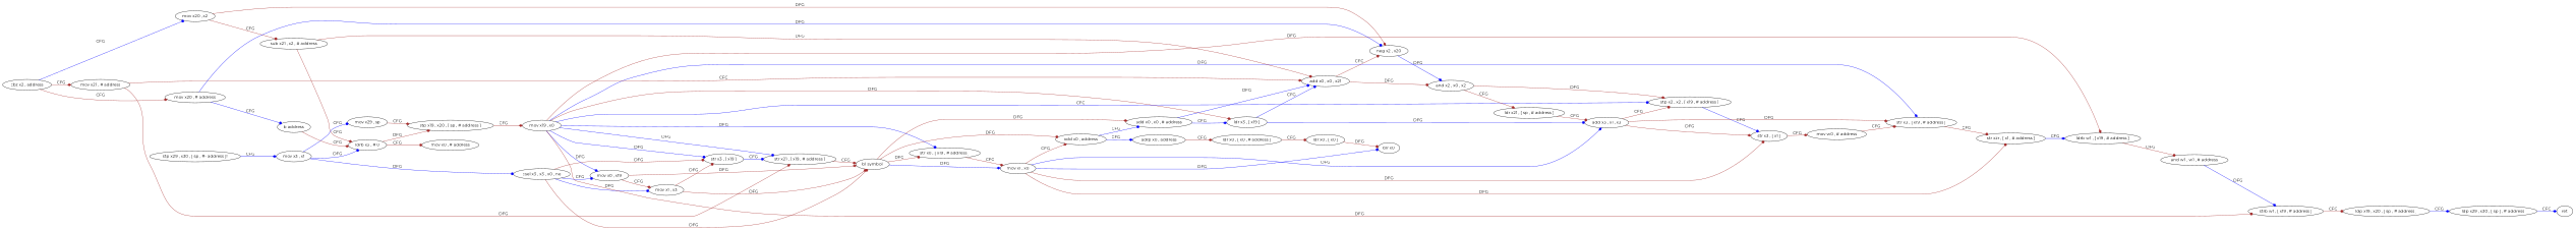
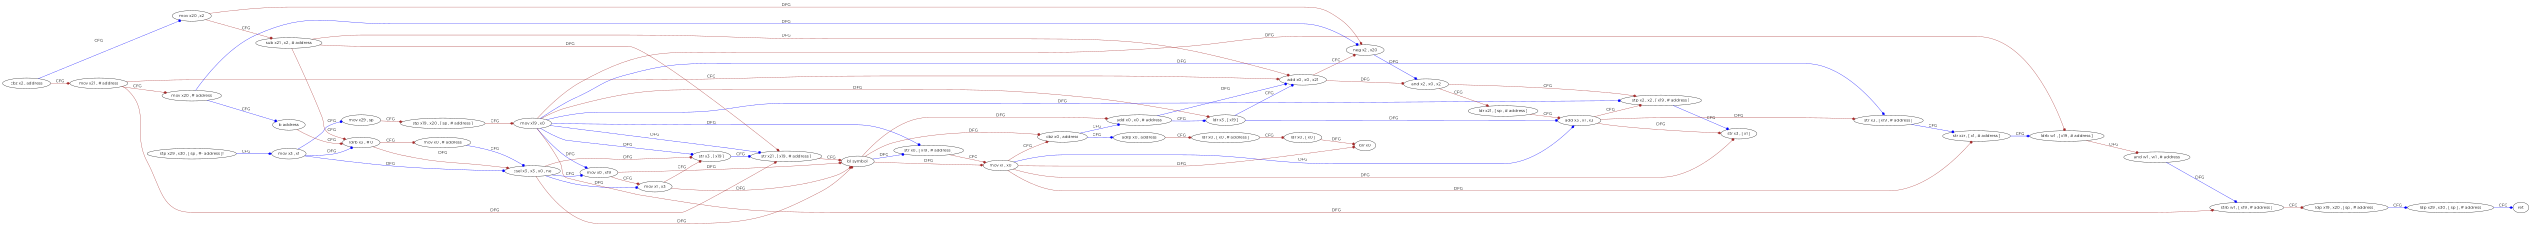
  digraph {
    fontname=Montserrat
    rankdir=LR
    node [fontname=Montserrat]
    edge [arrowhead=dot color=brown fontname=Montserrat]
    n1 [label="stp x29 , x30 , [ sp , #- address ]!"]
    n2 [label="mov x3 , x1"]
    n3 [label="mov x29 , sp"]
    n4 [label="ldrb x3 , # 0"]
    n5 [label="csel x3 , x3 , x0 , ne"]
    n6 [label="stp x19 , x20 , [ sp , # address ]"]
    n7 [label="mov x0 , # address"]
    n8 [label="mov x0 , x19"]
    n9 [label="str x3 , [ x19 ]"]
    n10 [label="mov x1 , x3"]
    n11 [label="bl symbol"]
    n12 [label="mov x19 , x0"]
    n13 [label="str x21 , [ x19 , # address ]"]
    n14 [label="str x0 , [ x19 , # address ]"]
    n15 [label="ldr x3 , [ x19 ]"]
    n16 [label="stp x2 , x2 , [ x19 , # address ]"]
    n17 [label="str x3 , [ x19 , # address ]"]
    n18 [label="ldrb w1 , [ x19 , # address ]"]
    n19 [label="strb w1 , [ x19 , # address ]"]
    n20 [label="mov x1 , x0"]
    n21 [label="add x0 , x0 , x21"]
    n22 [label="add x3 , x1 , x3"]
    n23 [label="str x3 , [ x1 ]"]
    n24 [label="str xzr , [ x1 , # address ]"]
    n25 [label="and w1 , w1 , # address"]
    n26 [label="ldp x19 , x20 , [ sp , # address ]"]
    n27 [label="cbz x2 , address"]
    n28 [label="mov x21 , # address"]
    n29 [label="mov x20 , x2"]
    n30 [label="mov x20 , # address"]
    n31 [label="sub x21 , x2 , # address"]
    n32 [label="neg x2 , x20"]
    n33 [label="b address"]
    n34 [label="and x2 , x0 , x2"]
-   n35 [label="add x0 , address"]
+   n35 [label="cbz x0 , address"]
    n36 [label="add x0 , x0 , # address"]
    n37 [label="blr x0"]
    n38 [label="adrp x0 , address"]
-   n39 [label="mov w0 , # address"]
    n40 [label="ldr x0 , [ x0 , # address ]"]
    n41 [label="ldr x0 , [ x0 ]"]
    n42 [label="ldr x21 , [ sp , # address ]"]
    n43 [label="ldp x29 , x30 , [ sp ] , # address"]
    n44 [label=ret]
    n1 -> n2 [arrowhead=diamond color=blue label=CFG]
    n2 -> n3 [color=blue label=CFG]
    n2 -> n4 [color=blue label=DFG]
    n2 -> n5 [color=blue label=DFG]
    n3 -> n6 [arrowhead=diamond label=CFG]
-   n4 -> n6 [arrowhead=diamond label=DFG]
+   n4 -> n5 [arrowhead=diamond label=DFG]
    n4 -> n7 [label=CFG]
    n5 -> n8 [color=blue label=CFG]
    n5 -> n9 [label=DFG]
    n5 -> n10 [color=blue label=DFG]
    n5 -> n11 [label=DFG]
    n6 -> n12 [arrowhead=diamond label=CFG]
+   n7 -> n5 [color=blue label=CFG]
    n8 -> n10 [arrowhead=diamond label=CFG]
    n8 -> n11 [arrowhead=diamond label=DFG]
    n9 -> n13 [color=blue label=CFG]
-   n10 -> n9 [label=DFG]
+   n10 -> n9 [label=CFG]
    n10 -> n11 [arrowhead=diamond label=DFG]
-   n11 -> n14 [label=DFG]
-   n11 -> n20 [arrowhead=diamond color=blue label=DFG]
+   n11 -> n14 [color=blue label=DFG]
+   n11 -> n20 [arrowhead=diamond label=DFG]
    n11 -> n35 [label=DFG]
    n11 -> n36 [arrowhead=diamond label=DFG]
    n12 -> n8 [arrowhead=diamond color=blue label=DFG]
    n12 -> n9 [color=blue label=DFG]
    n12 -> n13 [color=blue label=DFG]
    n12 -> n14 [color=blue label=DFG]
    n12 -> n15 [arrowhead=diamond label=DFG]
-   n12 -> n16 [color=blue label=CFG]
+   n12 -> n16 [color=blue label=DFG]
    n12 -> n17 [arrowhead=diamond color=blue label=DFG]
-   n12 -> n18 [arrowhead=diamond label=DFG]
-   n12 -> n19 [label=DFG]
+   n12 -> n18 [label=DFG]
+   n12 -> n19 [arrowhead=diamond label=DFG]
    n13 -> n11 [arrowhead=diamond label=CFG]
    n14 -> n20 [arrowhead=diamond label=CFG]
    n15 -> n21 [color=blue label=CFG]
    n15 -> n22 [color=blue label=DFG]
    n16 -> n23 [color=blue label=CFG]
-   n17 -> n24 [label=CFG]
+   n17 -> n24 [color=blue label=CFG]
    n18 -> n25 [label=DFG]
    n19 -> n26 [label=CFG]
    n20 -> n22 [arrowhead=diamond color=blue label=DFG]
    n20 -> n23 [label=DFG]
    n20 -> n24 [label=DFG]
    n20 -> n35 [arrowhead=diamond label=CFG]
-   n20 -> n37 [color=blue label=DFG]
+   n20 -> n37 [label=DFG]
    n21 -> n32 [label=CFG]
    n21 -> n34 [label=DFG]
    n22 -> n16 [label=CFG]
    n22 -> n17 [arrowhead=diamond label=DFG]
    n22 -> n23 [arrowhead=diamond label=DFG]
-   n23 -> n39 [arrowhead=diamond label=CFG]
    n24 -> n18 [arrowhead=diamond color=blue label=CFG]
    n25 -> n19 [arrowhead=diamond color=blue label=DFG]
    n26 -> n43 [arrowhead=diamond color=blue label=CFG]
    n27 -> n28 [arrowhead=diamond label=CFG]
    n27 -> n29 [color=blue label=CFG]
    n28 -> n13 [arrowhead=diamond label=DFG]
    n28 -> n21 [arrowhead=diamond label=CFG]
-   n27 -> n30 [arrowhead=diamond label=CFG]
+   n28 -> n30 [arrowhead=diamond label=CFG]
    n29 -> n31 [label=CFG]
    n29 -> n32 [arrowhead=diamond label=DFG]
    n30 -> n32 [color=blue label=DFG]
    n30 -> n33 [color=blue label=CFG]
    n31 -> n4 [arrowhead=diamond label=CFG]
+   n31 -> n13 [arrowhead=diamond label=DFG]
    n31 -> n21 [label=DFG]
    n32 -> n34 [arrowhead=diamond color=blue label=DFG]
    n33 -> n4 [arrowhead=diamond label=CFG]
-   n34 -> n16 [arrowhead=diamond label=DFG]
+   n34 -> n16 [arrowhead=diamond label=CFG]
    n34 -> n42 [arrowhead=diamond label=CFG]
    n35 -> n36 [color=blue label=CFG]
    n35 -> n38 [arrowhead=diamond color=blue label=CFG]
    n36 -> n15 [arrowhead=diamond color=blue label=CFG]
    n36 -> n21 [color=blue label=DFG]
    n38 -> n40 [arrowhead=diamond label=CFG]
-   n39 -> n17 [arrowhead=diamond label=CFG]
    n40 -> n41 [label=CFG]
    n41 -> n37 [label=DFG]
    n42 -> n22 [label=CFG]
    n43 -> n44 [arrowhead=diamond color=blue label=CFG]
  }
